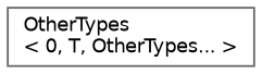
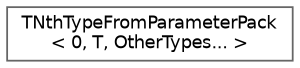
  digraph {
    rankdir=LR
-   n1 [color=grey40 fillcolor=white fontname=Helvetica fontsize=10 height=0.2 label="OtherTypes\l\< 0, T, OtherTypes... \>" shape=box style=filled width=0.4]
+   n1 [color=grey40 fillcolor=white fontname=Helvetica fontsize=10 height=0.2 label="TNthTypeFromParameterPack\l\< 0, T, OtherTypes... \>" shape=box style=filled width=0.4]
  }
